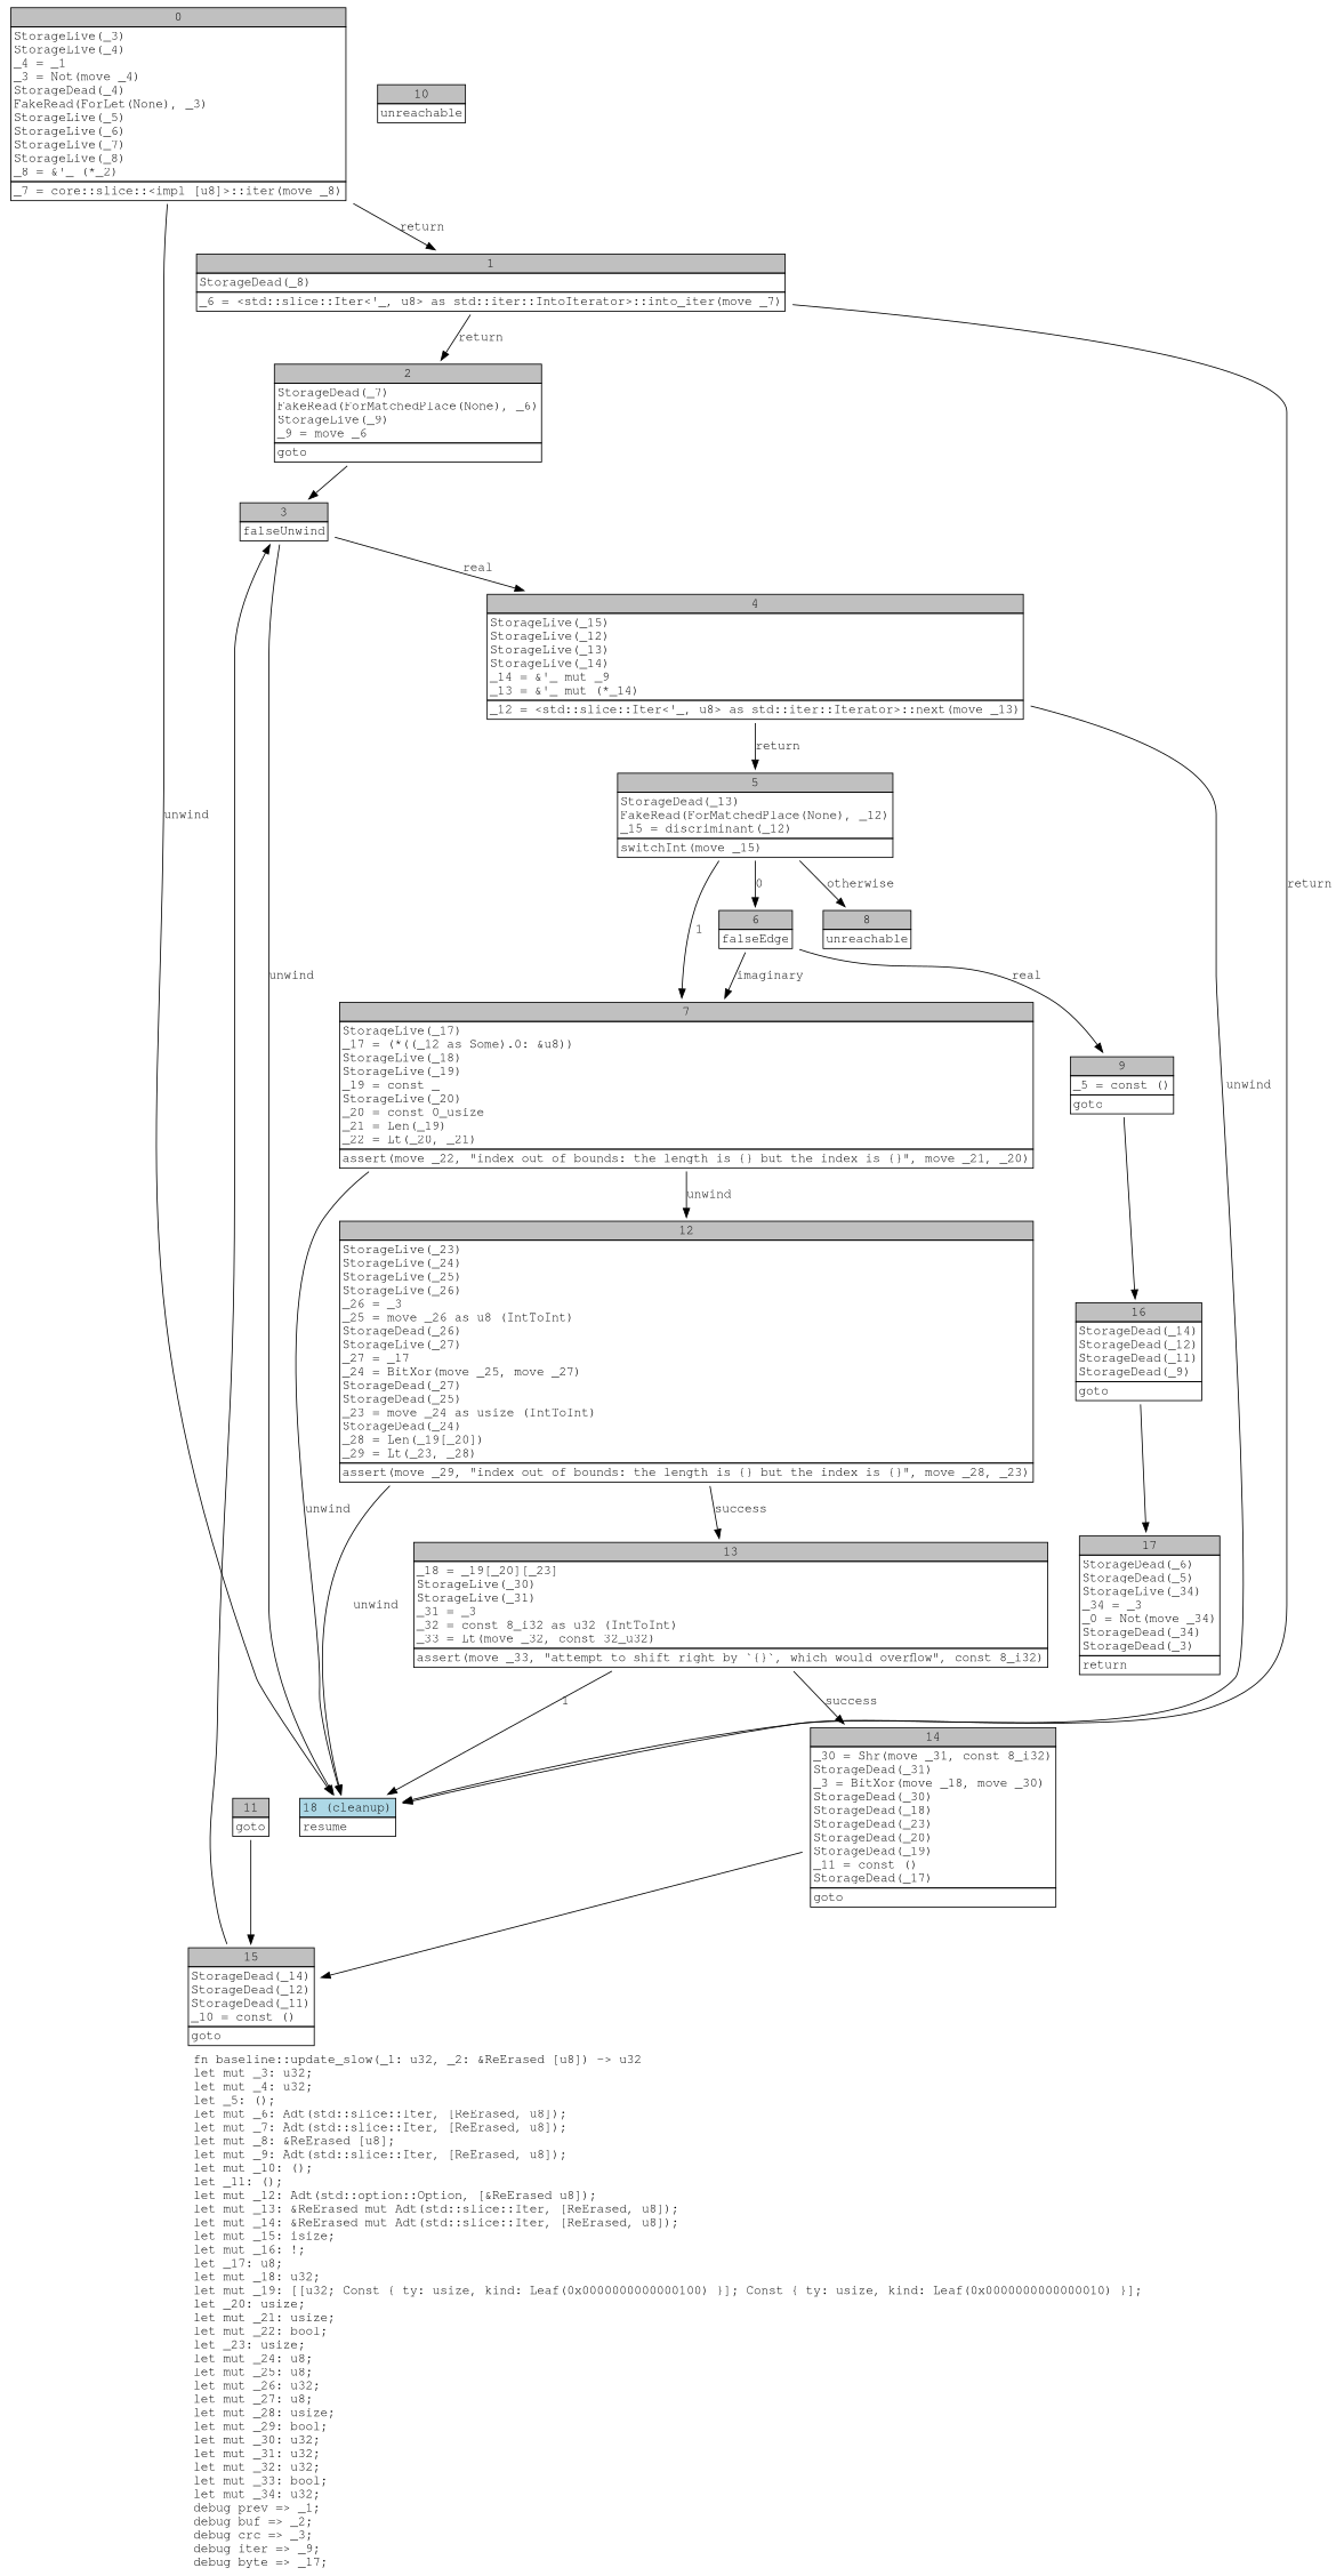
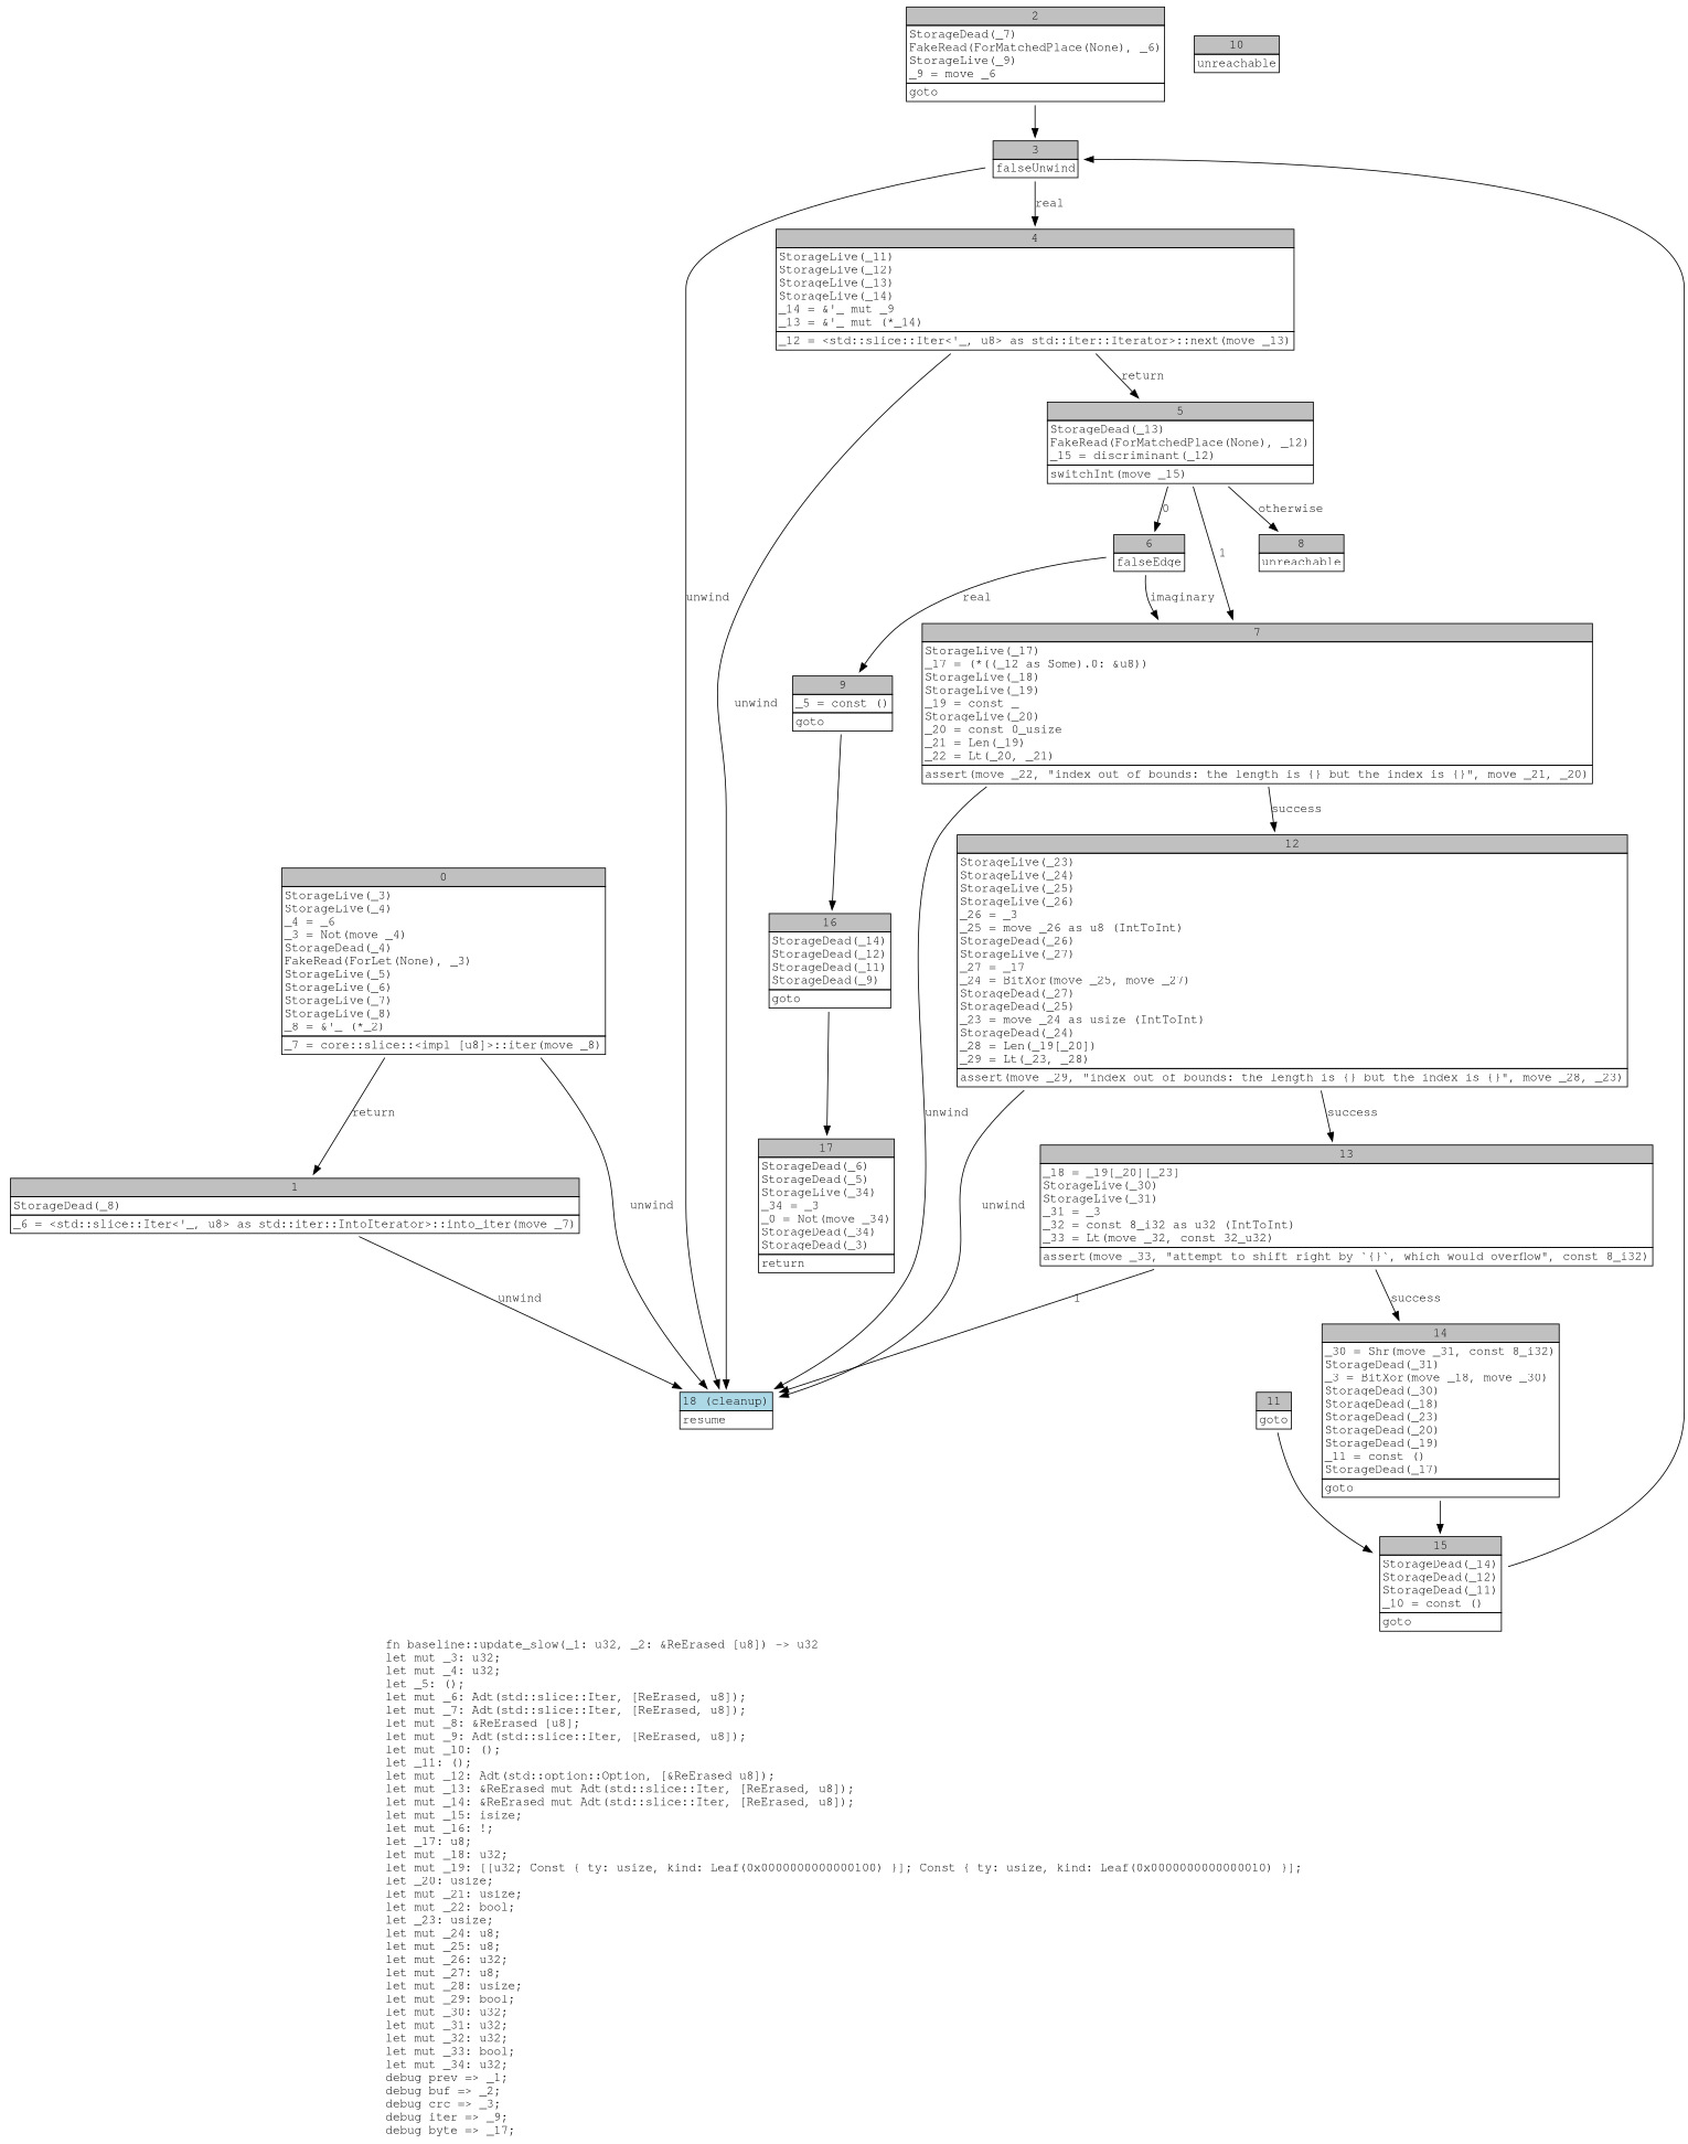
  digraph {
    fontname="Courier, monospace"
    label=<fn baseline::update_slow(_1: u32, _2: &amp;ReErased [u8]) -&gt; u32<br align="left"/>let mut _3: u32;<br align="left"/>let mut _4: u32;<br align="left"/>let _5: ();<br align="left"/>let mut _6: Adt(std::slice::Iter, [ReErased, u8]);<br align="left"/>let mut _7: Adt(std::slice::Iter, [ReErased, u8]);<br align="left"/>let mut _8: &amp;ReErased [u8];<br align="left"/>let mut _9: Adt(std::slice::Iter, [ReErased, u8]);<br align="left"/>let mut _10: ();<br align="left"/>let _11: ();<br align="left"/>let mut _12: Adt(std::option::Option, [&amp;ReErased u8]);<br align="left"/>let mut _13: &amp;ReErased mut Adt(std::slice::Iter, [ReErased, u8]);<br align="left"/>let mut _14: &amp;ReErased mut Adt(std::slice::Iter, [ReErased, u8]);<br align="left"/>let mut _15: isize;<br align="left"/>let mut _16: !;<br align="left"/>let _17: u8;<br align="left"/>let mut _18: u32;<br align="left"/>let mut _19: [[u32; Const { ty: usize, kind: Leaf(0x0000000000000100) }]; Const { ty: usize, kind: Leaf(0x0000000000000010) }];<br align="left"/>let _20: usize;<br align="left"/>let mut _21: usize;<br align="left"/>let mut _22: bool;<br align="left"/>let _23: usize;<br align="left"/>let mut _24: u8;<br align="left"/>let mut _25: u8;<br align="left"/>let mut _26: u32;<br align="left"/>let mut _27: u8;<br align="left"/>let mut _28: usize;<br align="left"/>let mut _29: bool;<br align="left"/>let mut _30: u32;<br align="left"/>let mut _31: u32;<br align="left"/>let mut _32: u32;<br align="left"/>let mut _33: bool;<br align="left"/>let mut _34: u32;<br align="left"/>debug prev =&gt; _1;<br align="left"/>debug buf =&gt; _2;<br align="left"/>debug crc =&gt; _3;<br align="left"/>debug iter =&gt; _9;<br align="left"/>debug byte =&gt; _17;<br align="left"/>>
    node [fontname="Courier, monospace" shape=none]
    edge [fontname="Courier, monospace"]
-   n1 [label=<<table border="0" cellborder="1" cellspacing="0"><tr><td bgcolor="gray" align="center" colspan="1">0</td></tr><tr><td align="left" balign="left">StorageLive(_3)<br/>StorageLive(_4)<br/>_4 = _1<br/>_3 = Not(move _4)<br/>StorageDead(_4)<br/>FakeRead(ForLet(None), _3)<br/>StorageLive(_5)<br/>StorageLive(_6)<br/>StorageLive(_7)<br/>StorageLive(_8)<br/>_8 = &amp;'_ (*_2)<br/></td></tr><tr><td align="left">_7 = core::slice::&lt;impl [u8]&gt;::iter(move _8)</td></tr></table>>]
+   n1 [label=<<table border="0" cellborder="1" cellspacing="0"><tr><td bgcolor="gray" align="center" colspan="1">0</td></tr><tr><td align="left" balign="left">StorageLive(_3)<br/>StorageLive(_4)<br/>_4 = _6<br/>_3 = Not(move _4)<br/>StorageDead(_4)<br/>FakeRead(ForLet(None), _3)<br/>StorageLive(_5)<br/>StorageLive(_6)<br/>StorageLive(_7)<br/>StorageLive(_8)<br/>_8 = &amp;'_ (*_2)<br/></td></tr><tr><td align="left">_7 = core::slice::&lt;impl [u8]&gt;::iter(move _8)</td></tr></table>>]
    n2 [label=<<table border="0" cellborder="1" cellspacing="0"><tr><td bgcolor="gray" align="center" colspan="1">1</td></tr><tr><td align="left" balign="left">StorageDead(_8)<br/></td></tr><tr><td align="left">_6 = &lt;std::slice::Iter&lt;'_, u8&gt; as std::iter::IntoIterator&gt;::into_iter(move _7)</td></tr></table>>]
    n3 [label=<<table border="0" cellborder="1" cellspacing="0"><tr><td bgcolor="lightblue" align="center" colspan="1">18 (cleanup)</td></tr><tr><td align="left">resume</td></tr></table>>]
    n4 [label=<<table border="0" cellborder="1" cellspacing="0"><tr><td bgcolor="gray" align="center" colspan="1">2</td></tr><tr><td align="left" balign="left">StorageDead(_7)<br/>FakeRead(ForMatchedPlace(None), _6)<br/>StorageLive(_9)<br/>_9 = move _6<br/></td></tr><tr><td align="left">goto</td></tr></table>>]
    n5 [label=<<table border="0" cellborder="1" cellspacing="0"><tr><td bgcolor="gray" align="center" colspan="1">3</td></tr><tr><td align="left">falseUnwind</td></tr></table>>]
-   n6 [label=<<table border="0" cellborder="1" cellspacing="0"><tr><td bgcolor="gray" align="center" colspan="1">4</td></tr><tr><td align="left" balign="left">StorageLive(_15)<br/>StorageLive(_12)<br/>StorageLive(_13)<br/>StorageLive(_14)<br/>_14 = &amp;'_ mut _9<br/>_13 = &amp;'_ mut (*_14)<br/></td></tr><tr><td align="left">_12 = &lt;std::slice::Iter&lt;'_, u8&gt; as std::iter::Iterator&gt;::next(move _13)</td></tr></table>>]
+   n6 [label=<<table border="0" cellborder="1" cellspacing="0"><tr><td bgcolor="gray" align="center" colspan="1">4</td></tr><tr><td align="left" balign="left">StorageLive(_11)<br/>StorageLive(_12)<br/>StorageLive(_13)<br/>StorageLive(_14)<br/>_14 = &amp;'_ mut _9<br/>_13 = &amp;'_ mut (*_14)<br/></td></tr><tr><td align="left">_12 = &lt;std::slice::Iter&lt;'_, u8&gt; as std::iter::Iterator&gt;::next(move _13)</td></tr></table>>]
    n7 [label=<<table border="0" cellborder="1" cellspacing="0"><tr><td bgcolor="gray" align="center" colspan="1">5</td></tr><tr><td align="left" balign="left">StorageDead(_13)<br/>FakeRead(ForMatchedPlace(None), _12)<br/>_15 = discriminant(_12)<br/></td></tr><tr><td align="left">switchInt(move _15)</td></tr></table>>]
    n8 [label=<<table border="0" cellborder="1" cellspacing="0"><tr><td bgcolor="gray" align="center" colspan="1">6</td></tr><tr><td align="left">falseEdge</td></tr></table>>]
    n9 [label=<<table border="0" cellborder="1" cellspacing="0"><tr><td bgcolor="gray" align="center" colspan="1">7</td></tr><tr><td align="left" balign="left">StorageLive(_17)<br/>_17 = (*((_12 as Some).0: &amp;u8))<br/>StorageLive(_18)<br/>StorageLive(_19)<br/>_19 = const _<br/>StorageLive(_20)<br/>_20 = const 0_usize<br/>_21 = Len(_19)<br/>_22 = Lt(_20, _21)<br/></td></tr><tr><td align="left">assert(move _22, &quot;index out of bounds: the length is {} but the index is {}&quot;, move _21, _20)</td></tr></table>>]
    n10 [label=<<table border="0" cellborder="1" cellspacing="0"><tr><td bgcolor="gray" align="center" colspan="1">8</td></tr><tr><td align="left">unreachable</td></tr></table>>]
    n11 [label=<<table border="0" cellborder="1" cellspacing="0"><tr><td bgcolor="gray" align="center" colspan="1">9</td></tr><tr><td align="left" balign="left">_5 = const ()<br/></td></tr><tr><td align="left">goto</td></tr></table>>]
    n12 [label=<<table border="0" cellborder="1" cellspacing="0"><tr><td bgcolor="gray" align="center" colspan="1">12</td></tr><tr><td align="left" balign="left">StorageLive(_23)<br/>StorageLive(_24)<br/>StorageLive(_25)<br/>StorageLive(_26)<br/>_26 = _3<br/>_25 = move _26 as u8 (IntToInt)<br/>StorageDead(_26)<br/>StorageLive(_27)<br/>_27 = _17<br/>_24 = BitXor(move _25, move _27)<br/>StorageDead(_27)<br/>StorageDead(_25)<br/>_23 = move _24 as usize (IntToInt)<br/>StorageDead(_24)<br/>_28 = Len(_19[_20])<br/>_29 = Lt(_23, _28)<br/></td></tr><tr><td align="left">assert(move _29, &quot;index out of bounds: the length is {} but the index is {}&quot;, move _28, _23)</td></tr></table>>]
    n13 [label=<<table border="0" cellborder="1" cellspacing="0"><tr><td bgcolor="gray" align="center" colspan="1">16</td></tr><tr><td align="left" balign="left">StorageDead(_14)<br/>StorageDead(_12)<br/>StorageDead(_11)<br/>StorageDead(_9)<br/></td></tr><tr><td align="left">goto</td></tr></table>>]
    n14 [label=<<table border="0" cellborder="1" cellspacing="0"><tr><td bgcolor="gray" align="center" colspan="1">13</td></tr><tr><td align="left" balign="left">_18 = _19[_20][_23]<br/>StorageLive(_30)<br/>StorageLive(_31)<br/>_31 = _3<br/>_32 = const 8_i32 as u32 (IntToInt)<br/>_33 = Lt(move _32, const 32_u32)<br/></td></tr><tr><td align="left">assert(move _33, &quot;attempt to shift right by `{}`, which would overflow&quot;, const 8_i32)</td></tr></table>>]
    n15 [label=<<table border="0" cellborder="1" cellspacing="0"><tr><td bgcolor="gray" align="center" colspan="1">17</td></tr><tr><td align="left" balign="left">StorageDead(_6)<br/>StorageDead(_5)<br/>StorageLive(_34)<br/>_34 = _3<br/>_0 = Not(move _34)<br/>StorageDead(_34)<br/>StorageDead(_3)<br/></td></tr><tr><td align="left">return</td></tr></table>>]
    n16 [label=<<table border="0" cellborder="1" cellspacing="0"><tr><td bgcolor="gray" align="center" colspan="1">10</td></tr><tr><td align="left">unreachable</td></tr></table>>]
    n17 [label=<<table border="0" cellborder="1" cellspacing="0"><tr><td bgcolor="gray" align="center" colspan="1">11</td></tr><tr><td align="left">goto</td></tr></table>>]
    n18 [label=<<table border="0" cellborder="1" cellspacing="0"><tr><td bgcolor="gray" align="center" colspan="1">15</td></tr><tr><td align="left" balign="left">StorageDead(_14)<br/>StorageDead(_12)<br/>StorageDead(_11)<br/>_10 = const ()<br/></td></tr><tr><td align="left">goto</td></tr></table>>]
    n19 [label=<<table border="0" cellborder="1" cellspacing="0"><tr><td bgcolor="gray" align="center" colspan="1">14</td></tr><tr><td align="left" balign="left">_30 = Shr(move _31, const 8_i32)<br/>StorageDead(_31)<br/>_3 = BitXor(move _18, move _30)<br/>StorageDead(_30)<br/>StorageDead(_18)<br/>StorageDead(_23)<br/>StorageDead(_20)<br/>StorageDead(_19)<br/>_11 = const ()<br/>StorageDead(_17)<br/></td></tr><tr><td align="left">goto</td></tr></table>>]
    n1 -> n2 [label=return]
    n1 -> n3 [label=unwind]
-   n2 -> n3 [label=return]
-   n2 -> n4 [label=return]
+   n2 -> n3 [label=unwind]
    n4 -> n5
    n5 -> n3 [label=unwind]
    n5 -> n6 [label=real]
    n6 -> n3 [label=unwind]
    n6 -> n7 [label=return]
    n7 -> n8 [label=0]
    n7 -> n9 [label=1]
    n7 -> n10 [label=otherwise]
    n8 -> n9 [label=imaginary]
    n8 -> n11 [label=real]
    n9 -> n3 [label=unwind]
-   n9 -> n12 [label=unwind]
+   n9 -> n12 [label=success]
    n11 -> n13
    n12 -> n3 [label=unwind]
    n12 -> n14 [label=success]
    n13 -> n15
    n14 -> n3 [label=1]
    n14 -> n19 [label=success]
    n17 -> n18
    n18 -> n5
    n19 -> n18
  }
